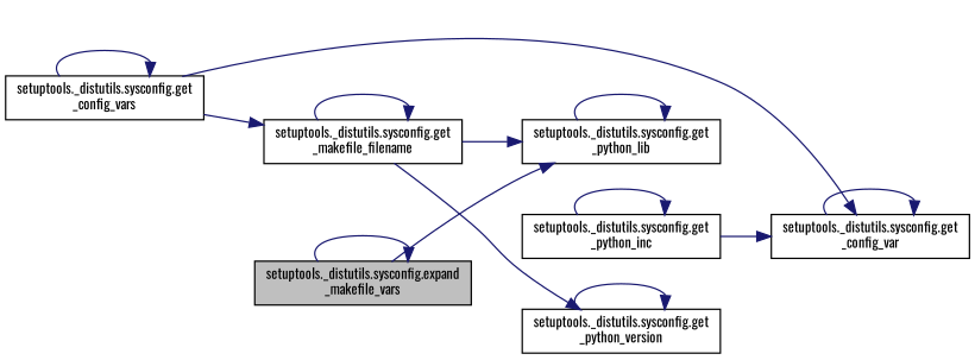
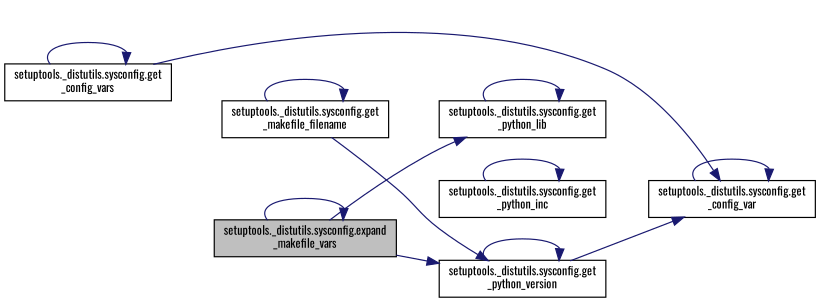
  digraph {
    fontname=Oswald
    rankdir=LR
    node [color=black fillcolor=white fontname=Oswald fontsize=10 shape=record style=filled]
    edge [color=midnightblue fontname=Oswald fontsize=10 labelfontname=Helvetica labelfontsize=10 style=solid]
    n1 [fillcolor=grey75 fontcolor=black height=0.2 label="setuptools._distutils.sysconfig.expand\l_makefile_vars" width=0.4]
    n2 [height=0.2 label="setuptools._distutils.sysconfig.get\l_python_lib" width=0.4]
    n3 [height=0.2 label="setuptools._distutils.sysconfig.get\l_python_version" width=0.4]
    n4 [height=0.2 label="setuptools._distutils.sysconfig.get\l_python_inc" width=0.4]
    n5 [height=0.2 label="setuptools._distutils.sysconfig.get\l_config_var" width=0.4]
    n6 [height=0.2 label="setuptools._distutils.sysconfig.get\l_config_vars" width=0.4]
    n7 [height=0.2 label="setuptools._distutils.sysconfig.get\l_makefile_filename" width=0.4]
    n1 -> n1
    n1 -> n2
+   n1 -> n3
    n2 -> n2
    n3 -> n3
    n4 -> n4
-   n4 -> n5
+   n3 -> n5
    n5 -> n5
    n6 -> n5
    n6 -> n6
-   n6 -> n7
-   n7 -> n2
    n7 -> n3
    n7 -> n7
  }
